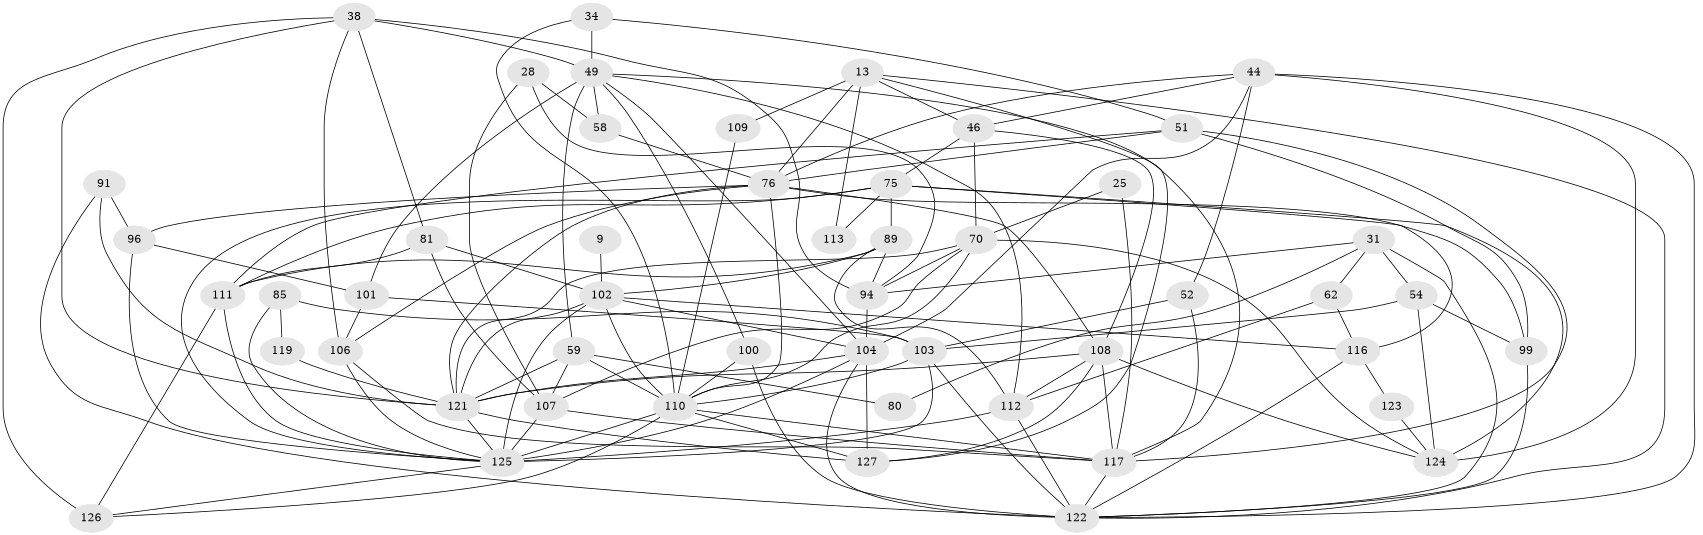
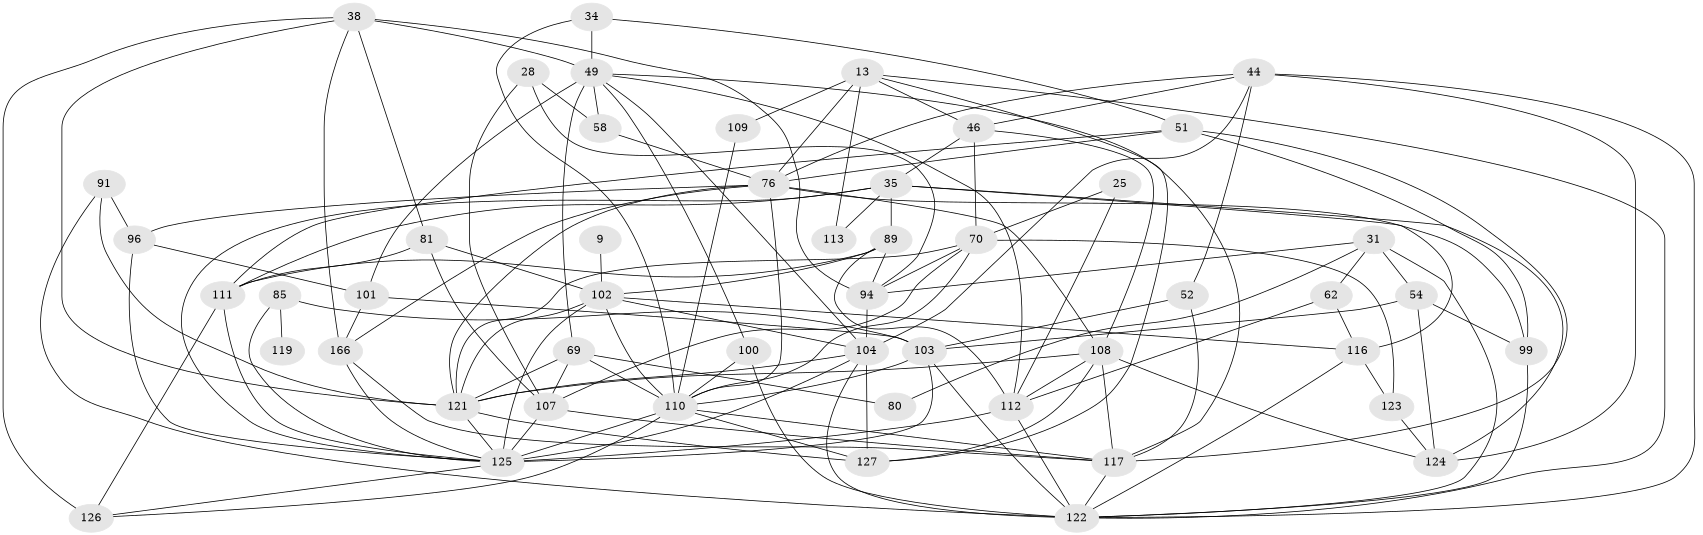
  graph {
    node [color=gray90 style=filled]
    102 [super="+47"]
    110 [super="+97+67+88"]
    121 [super="+11+64+93"]
    104 [super="+83+92"]
    116 [super="+69"]
    125 [super="+33+120+30+60+115"]
    9
    13 [super="+5"]
    46
    76 [super="+74"]
    109
    113
    122 [super="+8+41+35+16"]
    127 [super="+43"]
    70 [super="+56"]
-   75 [super="+45"]
+   75 [super="+45" label=35]
    108 [super="+36+95+72"]
-   106 [super="+86"]
+   106 [super="+86" label=166]
    99
    96
    n21 [label=94 super="+18+84"]
    107 [super="+94"]
    123
    25
    117 [super="+114"]
    58 [super="+1"]
    28
    54 [super="+24"]
    124 [super="+105"]
    103 [super="+66+65"]
    31
    62 [super="+21"]
    80
    112
    49 [super="+6"]
-   59 [super="+26"]
+   59 [super="+26" label=69]
    100
    101 [super="+27"]
    34
    51 [super="+32"]
    111 [super="+82+98"]
    126 [super="+118"]
    38 [super="+23"]
    81 [super="+10+15"]
    44 [super="+22"]
    52
    89 [super="+42"]
    85
    119
    91 [super="+87"]
    102 -- 110
    102 -- 121
    102 -- 104
    102 -- 116 [weight=3]
    102 -- 125
    110 -- 125 [weight=3]
    110 -- 127
    110 -- 117 [weight=2]
    110 -- 126
    121 -- 125 [weight=2]
    121 -- 127
    104 -- 121
    104 -- 125 [weight=2]
    104 -- 122
    104 -- 127
    116 -- 122
    116 -- 123
    125 -- 126
    9 -- 102 [weight=2]
    13 -- 46
    13 -- 76 [weight=3]
    13 -- 109
    13 -- 113
    13 -- 122
    13 -- 127
    46 -- 70
    46 -- 75 [weight=2]
    46 -- 108
    76 -- 110 [weight=2]
    76 -- 121
    76 -- 108 [weight=3]
    76 -- 106
    76 -- 99
    76 -- 96
    109 -- 110
    70 -- 110
    70 -- 121 [weight=2]
    70 -- n21
    70 -- 107
-   70 -- 124
+   70 -- 123
    75 -- 116
    75 -- 125 [weight=2]
    75 -- 113
    75 -- 124
    75 -- 111
    75 -- 89
    108 -- 121 [weight=3]
    108 -- 127
    108 -- 117 [weight=3]
    108 -- 124
    108 -- 112
    106 -- 125
    106 -- 117
    99 -- 122
    96 -- 125
    96 -- 101
    n21 -- 104
    107 -- 125 [weight=3]
    107 -- 117
    123 -- 124
    25 -- 70
-   25 -- 117
+   25 -- 112
    117 -- 122
    58 -- 76
    28 -- n21
    28 -- 107
    28 -- 58
    54 -- 99
    54 -- 124
    54 -- 103
    103 -- 110
    103 -- 125
    103 -- 122 [weight=2]
    31 -- 122
    31 -- n21
    31 -- 54 [weight=2]
    31 -- 62
    31 -- 80
    62 -- 116
    62 -- 112
    112 -- 125
    112 -- 122
    49 -- 104
    49 -- 117
    49 -- 58
    49 -- 112
    49 -- 59 [weight=2]
    49 -- 100
    49 -- 101
    59 -- 110 [weight=2]
    59 -- 121
    59 -- 107 [weight=2]
    59 -- 80
    100 -- 110
    100 -- 122
    101 -- 106
    101 -- 103 [weight=2]
    34 -- 110
    34 -- 49
    34 -- 51
    51 -- 76 [weight=2]
    51 -- 99 [weight=2]
    51 -- 117
    51 -- 111
    111 -- 125 [weight=2]
    111 -- 126 [weight=2]
    38 -- 121
    38 -- 106
    38 -- n21
    38 -- 49 [weight=2]
    38 -- 126 [weight=2]
    38 -- 81
    81 -- 102
    81 -- 107
    81 -- 111 [weight=2]
    44 -- 104
    44 -- 46
    44 -- 76
    44 -- 122
    44 -- 124 [weight=2]
    44 -- 52
    52 -- 117
    52 -- 103
    89 -- 102
    89 -- n21 [weight=2]
    89 -- 112 [weight=2]
    89 -- 111 [weight=2]
    85 -- 125
    85 -- 103 [weight=2]
    85 -- 119
-   119 -- 121
    91 -- 121 [weight=2]
    91 -- 122
    91 -- 96
  }
